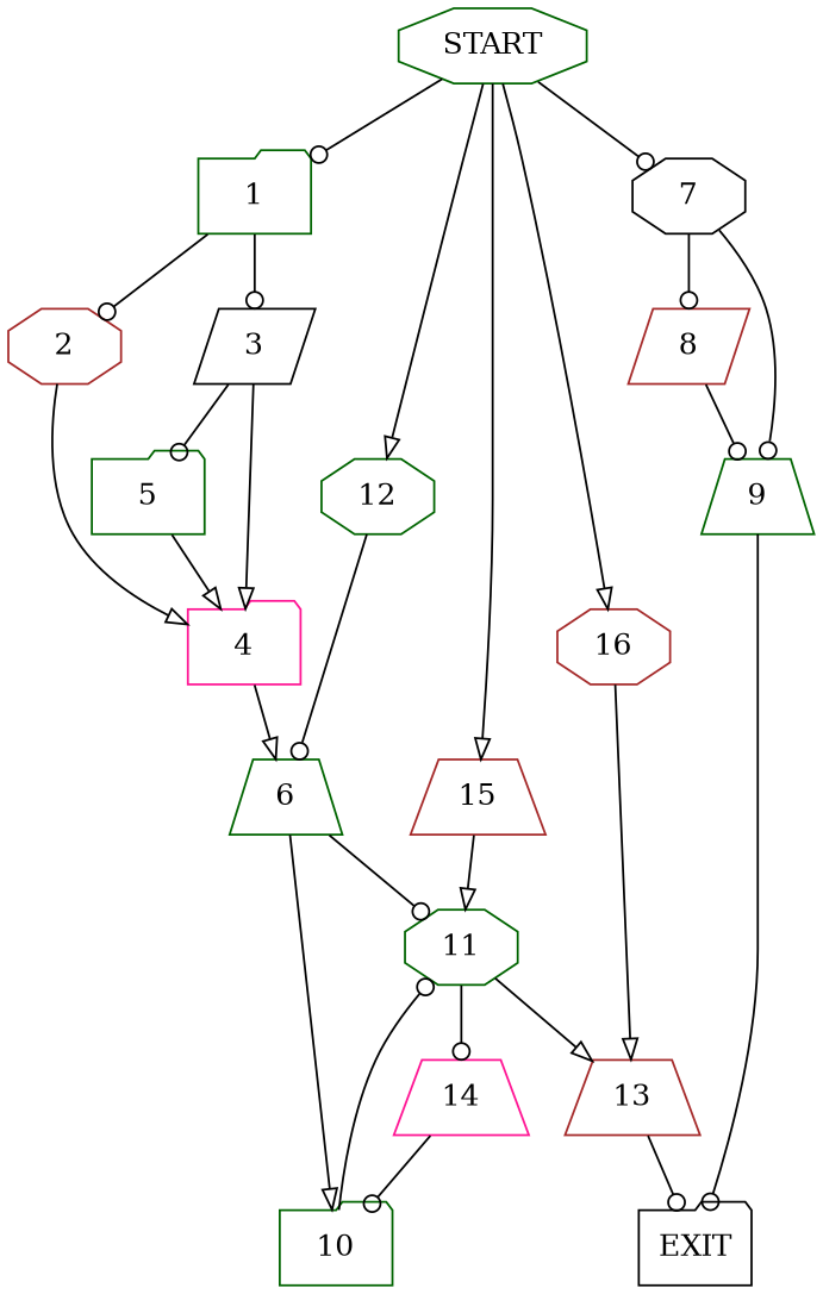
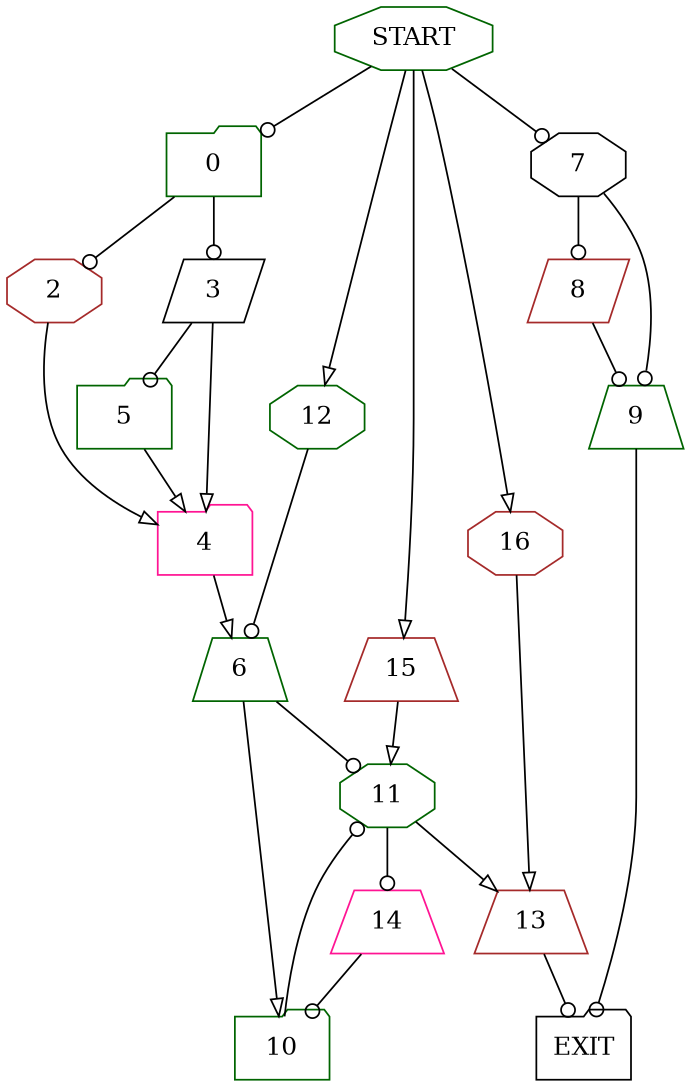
  digraph {
    node [color=darkgreen shape=octagon]
    edge [arrowhead=odot]
    n1 [label=START]
-   1 [shape=folder]
+   1 [shape=folder label=0]
    7 [color=black]
    12
    15 [color=brown shape=trapezium]
    16 [color=brown]
    2 [color=brown]
    3 [color=black shape=parallelogram]
    8 [color=brown shape=parallelogram]
    9 [shape=trapezium]
    6 [shape=trapezium]
    11
    13 [color=brown shape=trapezium]
    n14 [color=black label=EXIT shape=folder]
    4 [color=deeppink shape=folder]
    5 [shape=folder]
    10 [shape=folder]
    14 [color=deeppink shape=trapezium]
    n1 -> 1
    n1 -> 7
    n1 -> 12 [arrowhead=onormal]
    n1 -> 15 [arrowhead=onormal]
    n1 -> 16 [arrowhead=onormal]
    1 -> 2
    1 -> 3
    7 -> 8
    7 -> 9
    12 -> 6
    15 -> 11 [arrowhead=onormal]
    16 -> 13 [arrowhead=onormal]
    2 -> 4 [arrowhead=onormal]
    3 -> 4 [arrowhead=onormal]
    3 -> 5
    8 -> 9
    9 -> n14
    6 -> 11
    6 -> 10 [arrowhead=onormal]
    11 -> 13 [arrowhead=onormal]
    11 -> 14
    13 -> n14
    4 -> 6 [arrowhead=onormal]
    5 -> 4 [arrowhead=onormal]
    10 -> 11
    14 -> 10
  }
